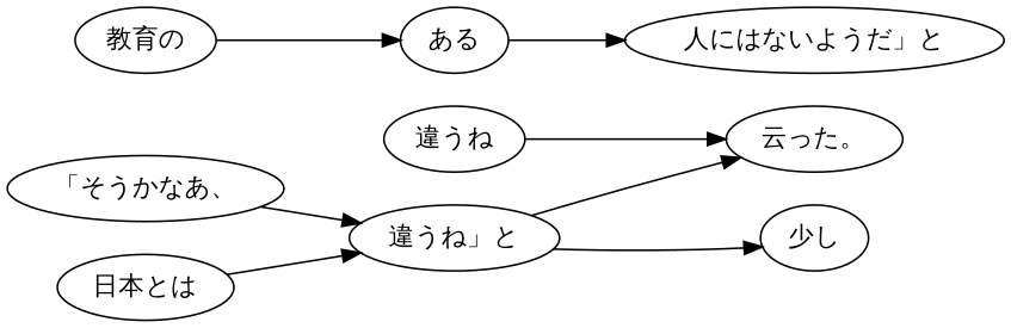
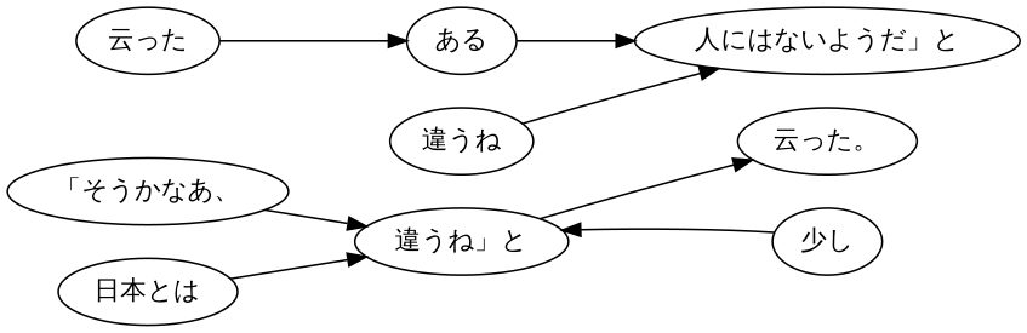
  digraph {
    rankdir=LR
-   n1 [label="教育の"]
+   n1 [label="云った"]
    n2 [label="ある"]
    n3 [label="人にはないようだ」と"]
    n4 [label="云った。"]
    n5 [label="違うね"]
    n6 [label="「そうかなあ、"]
    n7 [label="違うね」と"]
    n8 [label="日本とは"]
    n9 [label="少し"]
    n1 -> n2
    n2 -> n3
-   n5 -> n4
+   n5 -> n3
    n6 -> n7
    n7 -> n4
    n8 -> n7
-   n7 -> n9
+   n9 -> n7
  }
